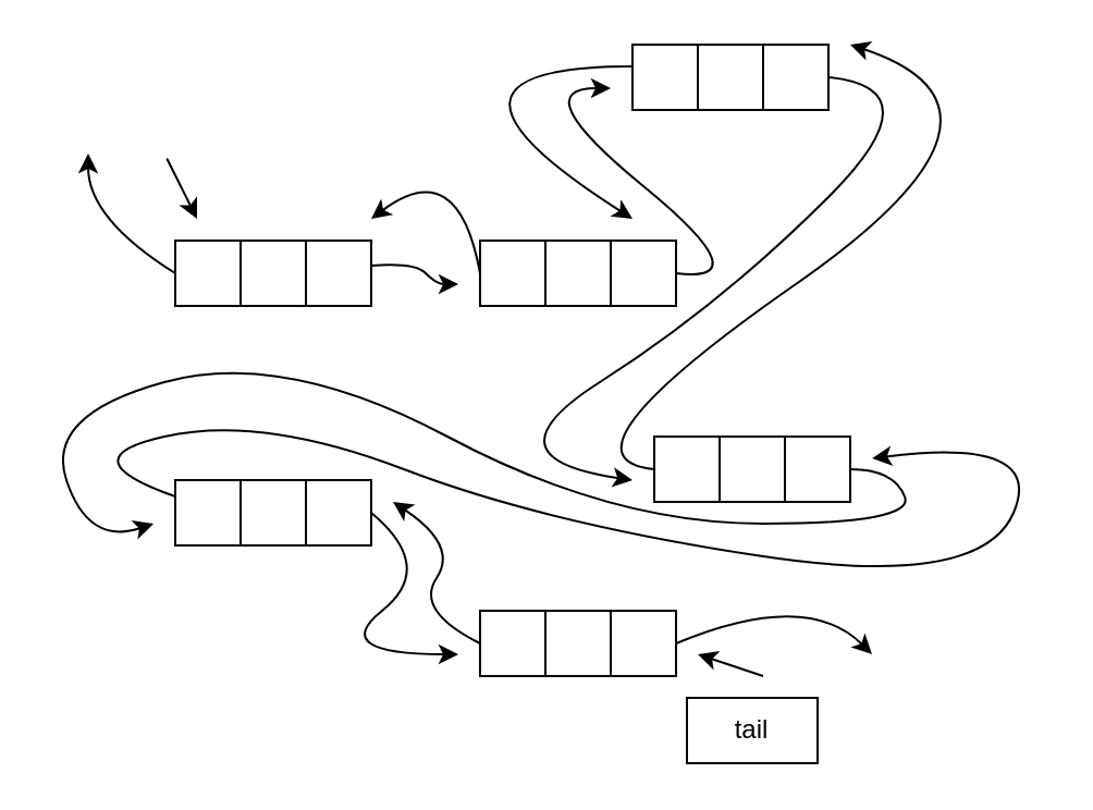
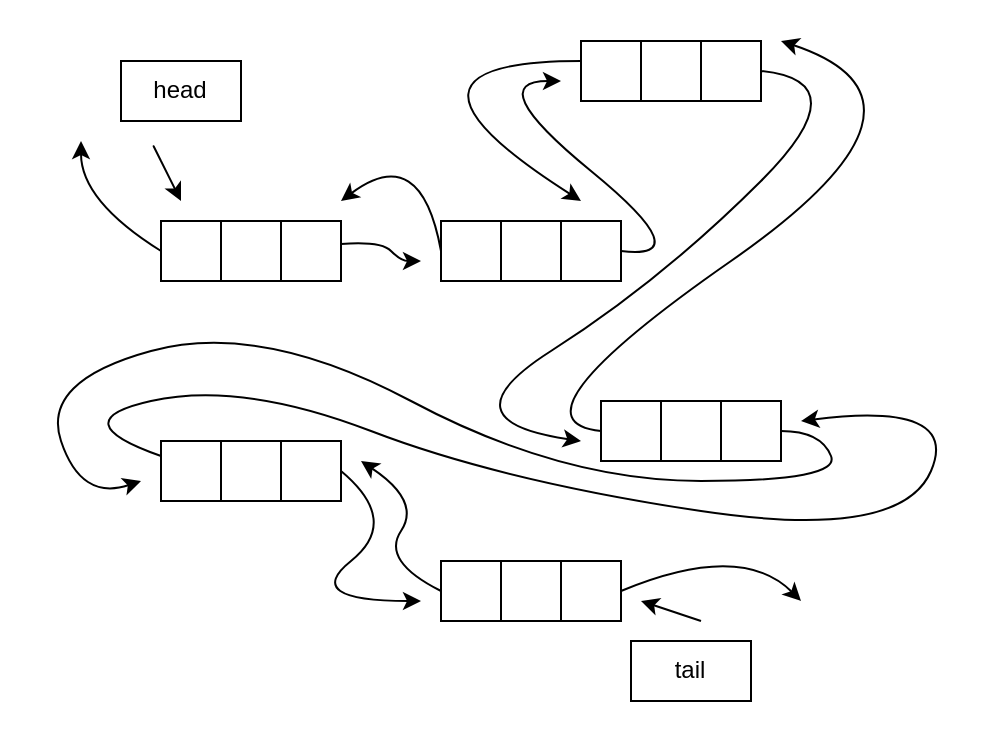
  <mxCell id="0" />
  <mxCell id="1" parent="0" />
  <mxCell id="2" value="" style="shape=process;whiteSpace=wrap;html=1;backgroundOutline=1;size=0.333;" parent="1" vertex="1"><mxGeometry x="80" y="110" width="90" height="30" as="geometry" /></mxCell>
  <mxCell id="3" value="" style="shape=process;whiteSpace=wrap;html=1;backgroundOutline=1;size=0.333;" parent="1" vertex="1"><mxGeometry x="290" y="20" width="90" height="30" as="geometry" /></mxCell>
  <mxCell id="4" value="" style="shape=process;whiteSpace=wrap;html=1;backgroundOutline=1;size=0.333;" parent="1" vertex="1"><mxGeometry x="300" y="200" width="90" height="30" as="geometry" /></mxCell>
  <mxCell id="5" value="" style="shape=process;whiteSpace=wrap;html=1;backgroundOutline=1;size=0.333;" parent="1" vertex="1"><mxGeometry x="220" y="280" width="90" height="30" as="geometry" /></mxCell>
  <mxCell id="6" value="" style="shape=process;whiteSpace=wrap;html=1;backgroundOutline=1;size=0.333;" parent="1" vertex="1"><mxGeometry x="80" y="220" width="90" height="30" as="geometry" /></mxCell>
  <mxCell id="7" value="" style="shape=process;whiteSpace=wrap;html=1;backgroundOutline=1;size=0.333;" parent="1" vertex="1"><mxGeometry x="220" y="110" width="90" height="30" as="geometry" /></mxCell>
+ <mxCell id="8" value="head" style="head;html=1;align=center;verticalAlign=middle;whiteSpace=wrap;rounded=0;" parent="1" vertex="1"><mxGeometry x="60" y="30" width="60" height="30" as="geometry" /></mxCell>
  <mxCell id="9" value="tail" style="head;html=1;align=center;verticalAlign=middle;whiteSpace=wrap;rounded=0;" parent="1" vertex="1"><mxGeometry x="315" y="320" width="60" height="30" as="geometry" /></mxCell>
  <mxCell id="10" value="" style="curved=1;endArrow=classic;html=1;" parent="1" edge="1"><mxGeometry width="50" height="50" relative="1" as="geometry"><mxPoint x="80" y="80" as="sourcePoint" /><mxPoint x="90" y="100" as="targetPoint" /><Array as="points"><mxPoint x="80" y="80" /><mxPoint x="70" y="60" /></Array></mxGeometry></mxCell>
  <mxCell id="11" value="" style="curved=1;endArrow=classic;html=1;" parent="1" source="2" edge="1"><mxGeometry width="50" height="50" relative="1" as="geometry"><mxPoint x="190" y="240" as="sourcePoint" /><mxPoint x="210" y="130" as="targetPoint" /><Array as="points"><mxPoint x="190" y="120" /><mxPoint x="200" y="130" /></Array></mxGeometry></mxCell>
  <mxCell id="12" value="" style="curved=1;endArrow=classic;html=1;exitX=1;exitY=0.5;exitDx=0;exitDy=0;" parent="1" source="7" edge="1"><mxGeometry width="50" height="50" relative="1" as="geometry"><mxPoint x="190" y="240" as="sourcePoint" /><mxPoint x="280" y="40" as="targetPoint" /><Array as="points"><mxPoint x="350" y="130" /><mxPoint x="240" y="40" /></Array></mxGeometry></mxCell>
  <mxCell id="13" value="" style="curved=1;endArrow=classic;html=1;exitX=1;exitY=0.5;exitDx=0;exitDy=0;" parent="1" source="3" edge="1"><mxGeometry width="50" height="50" relative="1" as="geometry"><mxPoint x="190" y="240" as="sourcePoint" /><mxPoint x="290" y="220" as="targetPoint" /><Array as="points"><mxPoint x="430" y="40" /><mxPoint x="330" y="140" /><mxPoint x="220" y="210" /></Array></mxGeometry></mxCell>
  <mxCell id="14" value="" style="curved=1;endArrow=classic;html=1;exitX=1;exitY=0.5;exitDx=0;exitDy=0;" parent="1" source="4" edge="1"><mxGeometry width="50" height="50" relative="1" as="geometry"><mxPoint x="210" y="240" as="sourcePoint" /><mxPoint x="70" y="240" as="targetPoint" /><Array as="points"><mxPoint x="410" y="215" /><mxPoint x="420" y="240" /><mxPoint x="280" y="240" /><mxPoint x="130" y="160" /><mxPoint y="190" x="20" /><mxPoint x="40" y="250" /></Array></mxGeometry></mxCell>
  <mxCell id="15" value="" style="curved=1;endArrow=classic;html=1;exitX=1;exitY=0.5;exitDx=0;exitDy=0;" parent="1" source="6" edge="1"><mxGeometry width="50" height="50" relative="1" as="geometry"><mxPoint x="210" y="240" as="sourcePoint" /><mxPoint x="210" y="300" as="targetPoint" /><Array as="points"><mxPoint x="200" y="260" /><mxPoint x="150" y="300" /></Array></mxGeometry></mxCell>
  <mxCell id="16" value="" style="endArrow=classic;html=1;" parent="1" edge="1"><mxGeometry width="50" height="50" relative="1" as="geometry"><mxPoint x="350" y="310" as="sourcePoint" /><mxPoint x="320" y="300" as="targetPoint" /></mxGeometry></mxCell>
  <mxCell id="17" value="" style="curved=1;endArrow=classic;html=1;exitX=0;exitY=0.5;exitDx=0;exitDy=0;" edge="1" parent="1" source="2"><mxGeometry width="50" height="50" relative="1" as="geometry"><mxPoint x="90" y="125" as="sourcePoint" /><mxPoint x="40" y="70" as="targetPoint" /><Array as="points"><mxPoint x="40" y="100" /></Array></mxGeometry></mxCell>
  <mxCell id="18" value="" style="curved=1;endArrow=classic;html=1;exitX=0;exitY=0.5;exitDx=0;exitDy=0;" edge="1" parent="1"><mxGeometry width="50" height="50" relative="1" as="geometry"><mxPoint x="220" y="125" as="sourcePoint" /><mxPoint x="170" y="100" as="targetPoint" /><Array as="points"><mxPoint x="210" y="70" /></Array></mxGeometry></mxCell>
  <mxCell id="19" value="" style="curved=1;endArrow=classic;html=1;exitX=0;exitY=0.5;exitDx=0;exitDy=0;" edge="1" parent="1"><mxGeometry width="50" height="50" relative="1" as="geometry"><mxPoint x="290" y="30" as="sourcePoint" /><mxPoint x="290" y="100" as="targetPoint" /><Array as="points"><mxPoint x="180" y="30" /></Array></mxGeometry></mxCell>
  <mxCell id="20" value="" style="curved=1;endArrow=classic;html=1;exitX=0;exitY=0.5;exitDx=0;exitDy=0;" edge="1" parent="1" source="4"><mxGeometry width="50" height="50" relative="1" as="geometry"><mxPoint x="420" y="140" as="sourcePoint" /><mxPoint x="390" y="20" as="targetPoint" /><Array as="points"><mxPoint x="250" y="210" /><mxPoint x="480" y="50" /></Array></mxGeometry></mxCell>
  <mxCell id="21" value="" style="curved=1;endArrow=classic;html=1;exitX=0;exitY=0.5;exitDx=0;exitDy=0;" edge="1" parent="1" source="5"><mxGeometry width="50" height="50" relative="1" as="geometry"><mxPoint x="220" y="305" as="sourcePoint" /><mxPoint x="180" y="230" as="targetPoint" /><Array as="points"><mxPoint x="190" y="280" /><mxPoint x="210" y="250" /></Array></mxGeometry></mxCell>
  <mxCell id="22" value="" style="curved=1;endArrow=classic;html=1;exitX=1;exitY=0.5;exitDx=0;exitDy=0;" edge="1" parent="1" source="5"><mxGeometry width="50" height="50" relative="1" as="geometry"><mxPoint x="460" y="230" as="sourcePoint" /><mxPoint x="400" y="300" as="targetPoint" /><Array as="points"><mxPoint x="370" y="270" /></Array></mxGeometry></mxCell>
  <mxCell id="23" value="" style="curved=1;endArrow=classic;html=1;exitX=0;exitY=0.25;exitDx=0;exitDy=0;" edge="1" parent="1" source="6"><mxGeometry width="50" height="50" relative="1" as="geometry"><mxPoint x="480" y="80" as="sourcePoint" /><mxPoint x="400" y="210" as="targetPoint" /><Array as="points"><mxPoint x="30" y="210" /><mxPoint x="120" y="190" /><mxPoint x="250" y="240" /><mxPoint x="450" y="270" /><mxPoint x="480" y="200" /></Array></mxGeometry></mxCell>
